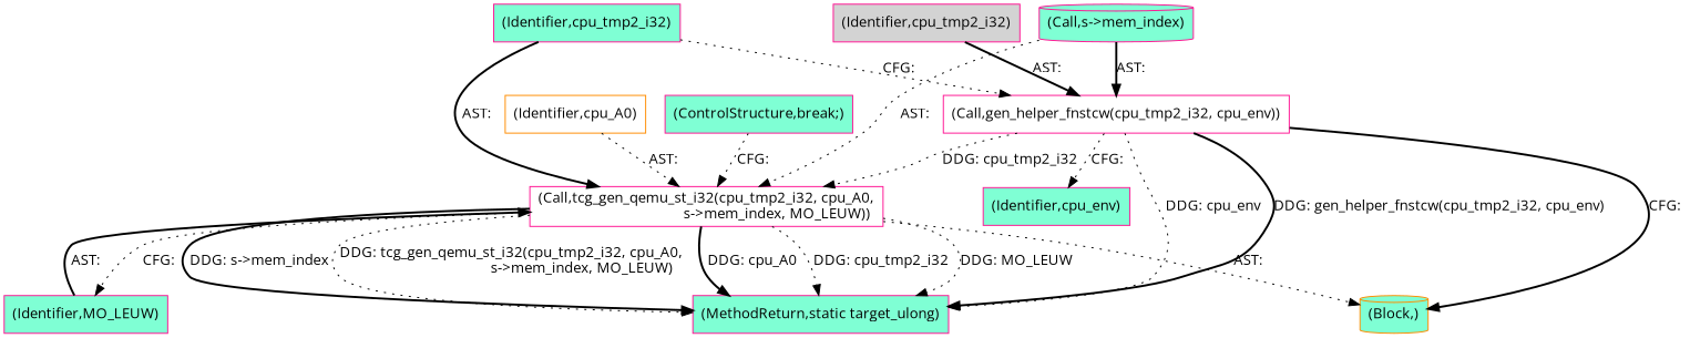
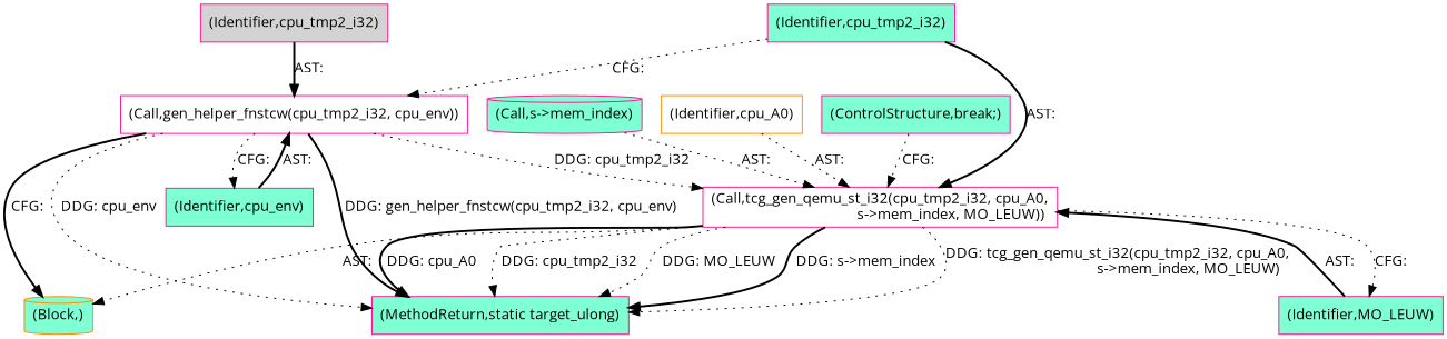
  digraph {
    fontname="Open Sans"
    node [color=deeppink fillcolor=aquamarine fontname="Open Sans" shape=box style=filled]
    edge [fontname="Open Sans" style=dotted]
    n1 [fillcolor=white label="(Call,tcg_gen_qemu_st_i32(cpu_tmp2_i32, cpu_A0,\n                                    s->mem_index, MO_LEUW))"]
    n2 [label="(MethodReturn,static target_ulong)"]
    n3 [label="(Identifier,MO_LEUW)"]
    n4 [color=darkorange label="(Block,)" shape=cylinder]
    n5 [fillcolor=white label="(Call,gen_helper_fnstcw(cpu_tmp2_i32, cpu_env))"]
    n6 [label="(Identifier,cpu_env)"]
    n7 [label="(Call,s->mem_index)" shape=cylinder]
    n8 [color=darkorange fillcolor=white label="(Identifier,cpu_A0)"]
    n9 [label="(Identifier,cpu_tmp2_i32)"]
    n10 [label="(ControlStructure,break;)"]
    n11 [fillcolor=lightgrey label="(Identifier,cpu_tmp2_i32)"]
    n1 -> n2 [label="DDG: tcg_gen_qemu_st_i32(cpu_tmp2_i32, cpu_A0,\n                                    s->mem_index, MO_LEUW)"]
    n1 -> n2 [label="DDG: cpu_A0" style=bold]
    n1 -> n2 [label="DDG: cpu_tmp2_i32"]
    n1 -> n2 [label="DDG: MO_LEUW"]
    n1 -> n2 [label="DDG: s->mem_index" style=bold]
    n1 -> n3 [label="CFG: "]
    n1 -> n4 [label="AST: "]
    n3 -> n1 [label="AST: " style=bold]
    n5 -> n1 [label="DDG: cpu_tmp2_i32"]
    n5 -> n2 [label="DDG: gen_helper_fnstcw(cpu_tmp2_i32, cpu_env)" style=bold]
    n5 -> n2 [label="DDG: cpu_env"]
    n5 -> n4 [label="CFG: " style=bold]
    n5 -> n6 [label="CFG: "]
-   n7 -> n5 [label="AST: " style=bold]
+   n6 -> n5 [label="AST: " style=bold]
    n7 -> n1 [label="AST: "]
    n8 -> n1 [label="AST: "]
    n9 -> n1 [label="AST: " style=bold]
    n9 -> n5 [label="CFG: "]
    n10 -> n1 [label="CFG: "]
    n11 -> n5 [label="AST: " style=bold]
  }
